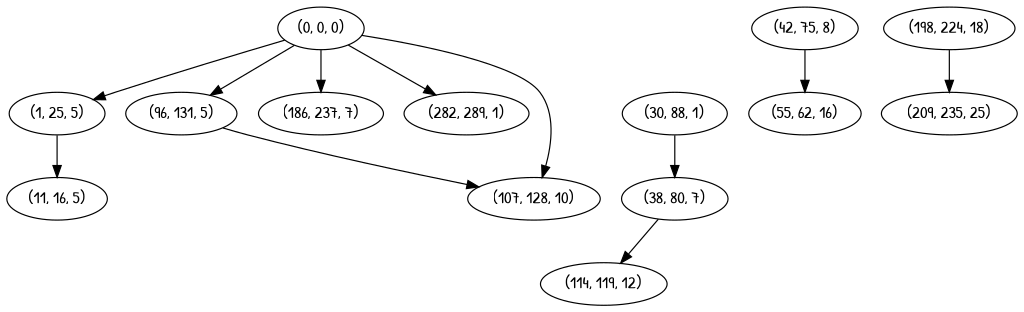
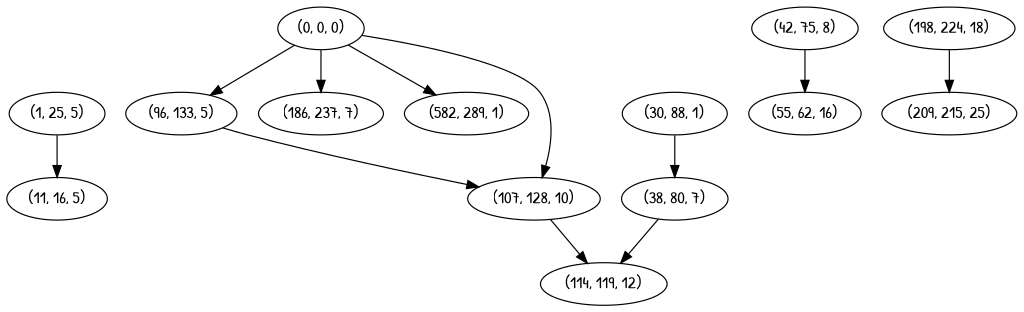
  digraph {
    fontname="Patrick Hand"
    node [fontname="Patrick Hand"]
    edge [fontname="Patrick Hand"]
    n1 [label="(1, 25, 5)"]
    "(0, 0, 0)"
-   "(96, 133, 5)" [label="(96, 131, 5)"]
+   "(96, 133, 5)"
    "(186, 237, 7)"
-   "(282, 289, 1)"
+   "(282, 289, 1)" [label="(582, 289, 1)"]
    "(107, 128, 10)"
    "(11, 16, 5)"
    "(30, 88, 1)"
    "(38, 80, 7)"
    "(114, 119, 12)"
    "(42, 75, 8)"
    "(55, 62, 16)"
    "(198, 224, 18)"
-   "(209, 215, 25)" [label="(209, 235, 25)"]
+   "(209, 215, 25)"
    n1 -> "(11, 16, 5)"
-   "(0, 0, 0)" -> n1
    "(0, 0, 0)" -> "(96, 133, 5)"
    "(0, 0, 0)" -> "(186, 237, 7)"
    "(0, 0, 0)" -> "(282, 289, 1)"
    "(0, 0, 0)" -> "(107, 128, 10)"
    "(96, 133, 5)" -> "(107, 128, 10)"
+   "(107, 128, 10)" -> "(114, 119, 12)"
    "(30, 88, 1)" -> "(38, 80, 7)"
    "(38, 80, 7)" -> "(114, 119, 12)"
    "(42, 75, 8)" -> "(55, 62, 16)"
    "(198, 224, 18)" -> "(209, 215, 25)"
  }
